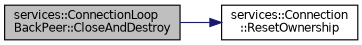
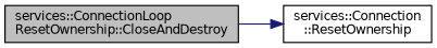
  digraph {
    rankdir=LR
    node [color=black fontname=Helvetica fontsize=10 shape=record style=filled]
-   n1 [fillcolor=grey75 fontcolor=black height=0.2 label="services::ConnectionLoop\lBackPeer::CloseAndDestroy" width=0.4]
+   n1 [fillcolor=grey75 fontcolor=black height=0.2 label="services::ConnectionLoop\lResetOwnership::CloseAndDestroy" width=0.4]
    n2 [fillcolor=white height=0.2 label="services::Connection\l::ResetOwnership" width=0.4]
    n1 -> n2 [color=midnightblue fontname=Helvetica fontsize=10 labelfontname=Helvetica labelfontsize=10 style=solid]
  }
